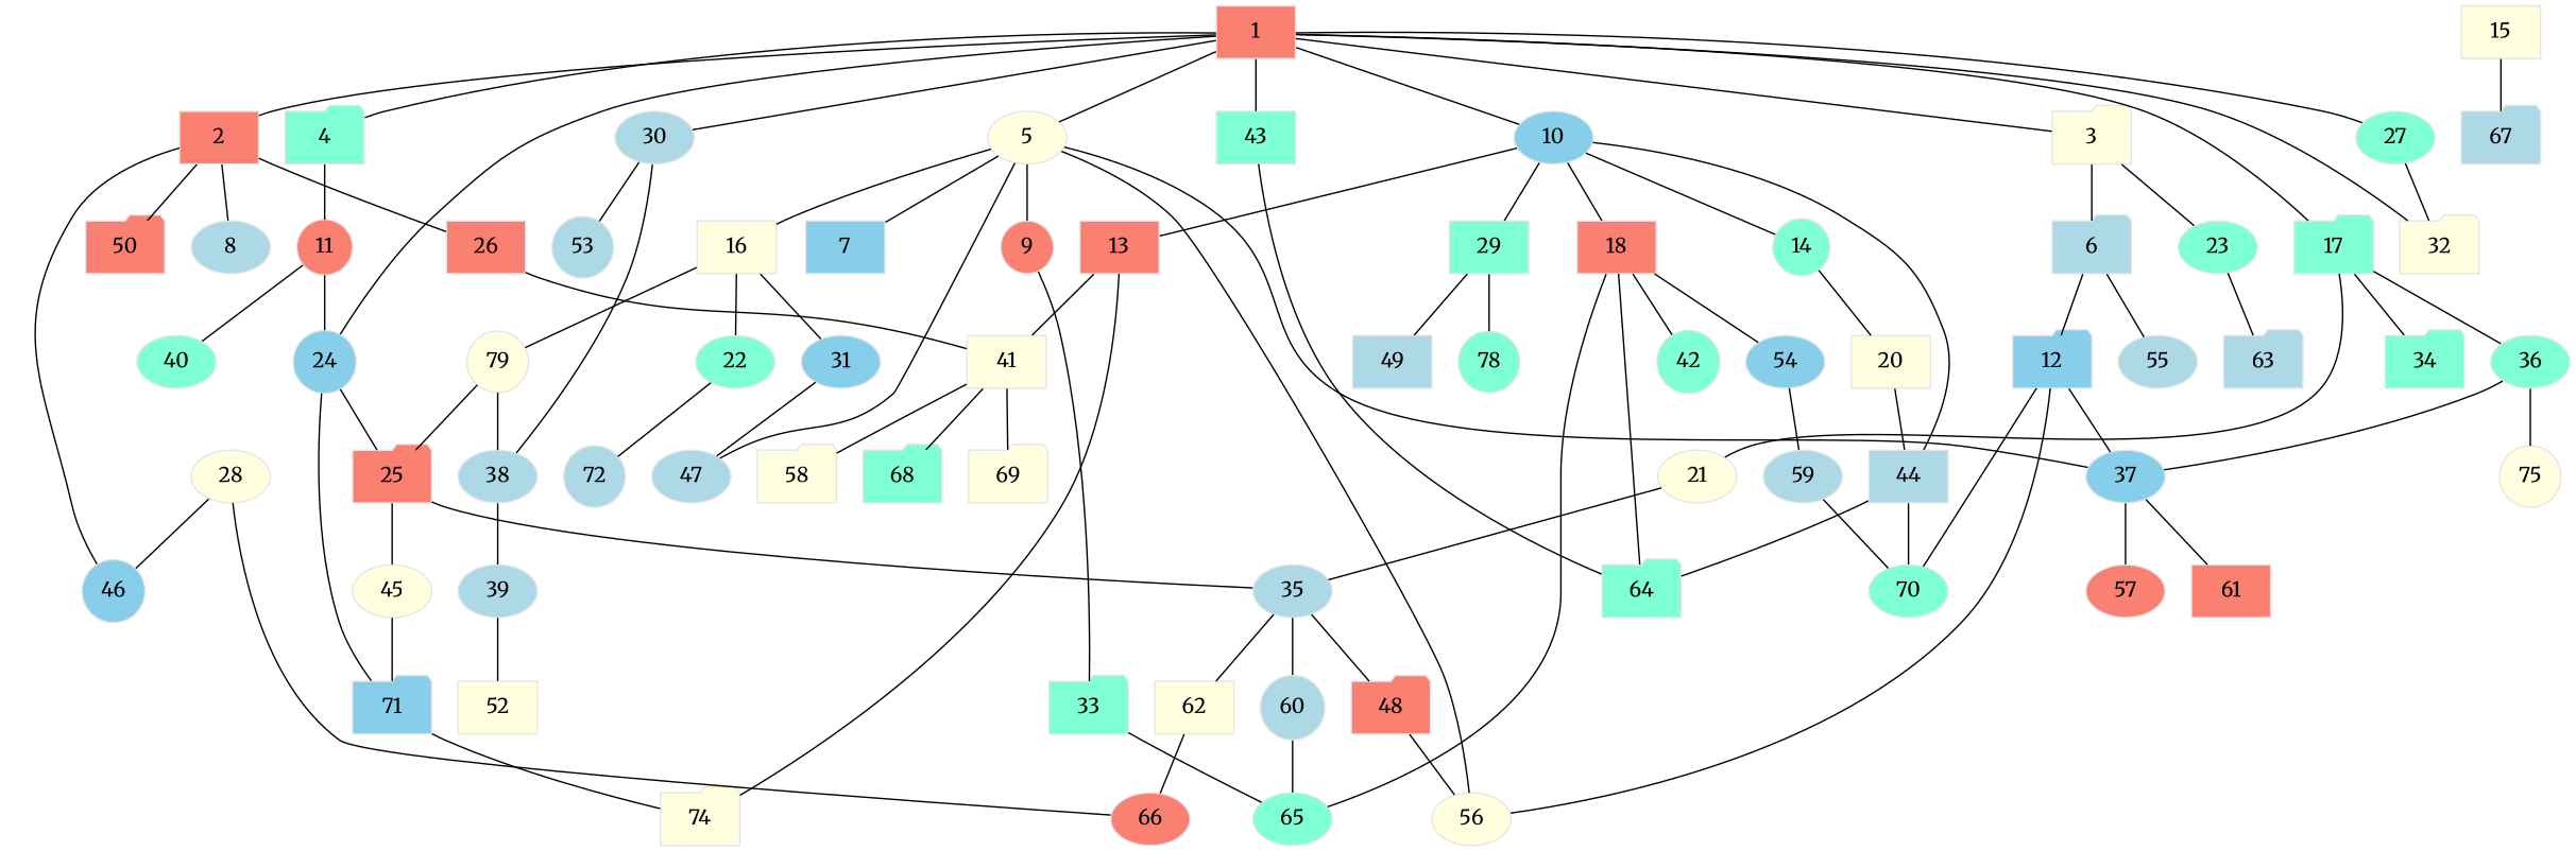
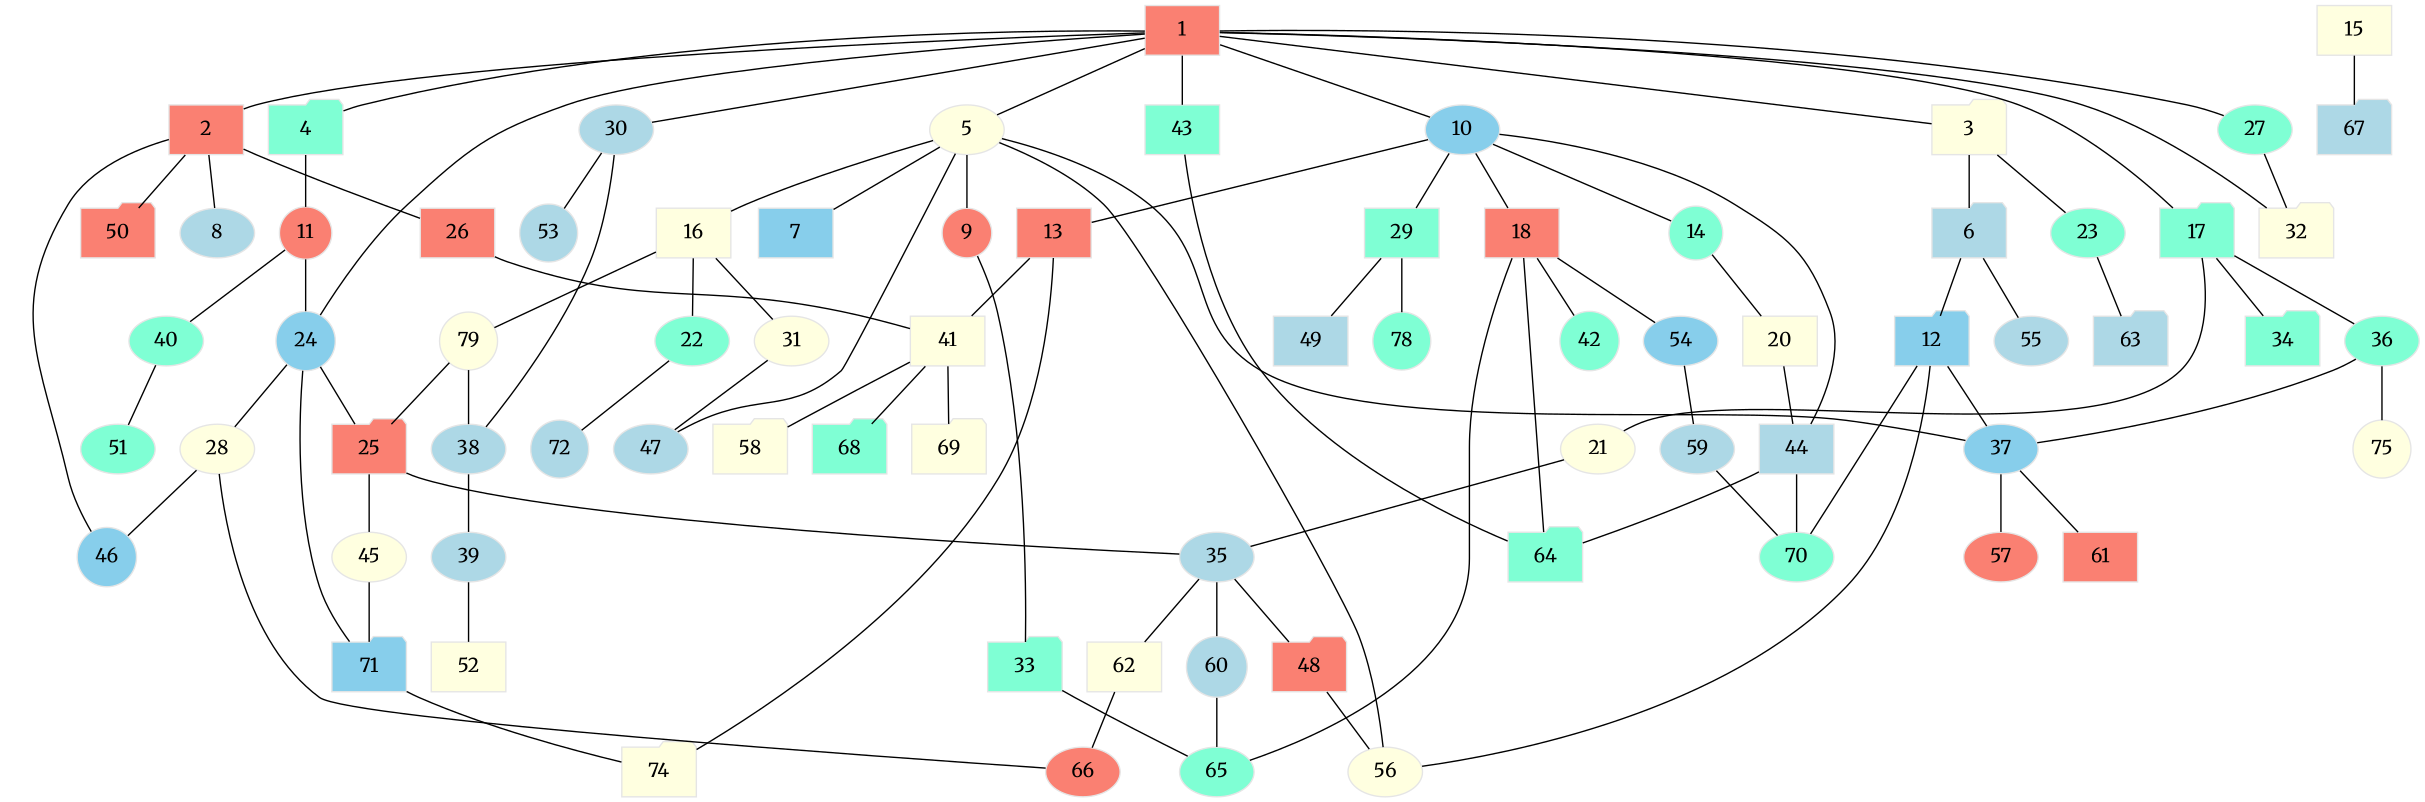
  graph {
    fontname=Merriweather
    node [color=gray90 fillcolor=lightyellow fontname=Merriweather shape=ellipse style=filled]
    edge [fontname=Merriweather]
    1 [fillcolor=salmon shape=box]
    2 [fillcolor=salmon shape=box]
    3 [shape=folder]
    4 [fillcolor=aquamarine shape=folder]
    5
    10 [fillcolor=skyblue]
    17 [fillcolor=aquamarine shape=folder]
    24 [fillcolor=skyblue shape=circle]
    27 [fillcolor=aquamarine]
    30 [fillcolor=lightblue]
    32 [shape=folder]
    43 [fillcolor=aquamarine shape=box]
    8 [fillcolor=lightblue]
    26 [fillcolor=salmon shape=box]
    46 [fillcolor=skyblue shape=circle]
    50 [fillcolor=salmon shape=folder]
    6 [fillcolor=lightblue shape=folder]
    23 [fillcolor=aquamarine]
    11 [fillcolor=salmon shape=circle]
    7 [fillcolor=skyblue shape=box]
    9 [fillcolor=salmon shape=circle]
    16 [shape=box]
    37 [fillcolor=skyblue]
    47 [fillcolor=lightblue]
    56
    13 [fillcolor=salmon shape=box]
    14 [fillcolor=aquamarine shape=circle]
    18 [fillcolor=salmon shape=box]
    29 [fillcolor=aquamarine shape=box]
    44 [fillcolor=lightblue shape=box]
    21
    34 [fillcolor=aquamarine shape=folder]
    36 [fillcolor=aquamarine]
    25 [fillcolor=salmon shape=folder]
    28
    71 [fillcolor=skyblue shape=folder]
    38 [fillcolor=lightblue]
    53 [fillcolor=lightblue shape=circle]
    64 [fillcolor=aquamarine shape=folder]
    41 [shape=box]
    12 [fillcolor=skyblue shape=folder]
    55 [fillcolor=lightblue]
    63 [fillcolor=lightblue shape=folder]
    40 [fillcolor=aquamarine]
    33 [fillcolor=aquamarine shape=folder]
    n46 [label=79 shape=circle]
    22 [fillcolor=aquamarine]
-   31 [fillcolor=skyblue]
+   31
    57 [fillcolor=salmon]
    61 [fillcolor=salmon shape=box]
    70 [fillcolor=aquamarine]
    65 [fillcolor=aquamarine]
    74 [shape=folder]
    20 [shape=box]
    15 [shape=box]
    67 [fillcolor=lightblue shape=folder]
    42 [fillcolor=aquamarine shape=circle]
    54 [fillcolor=skyblue]
    49 [fillcolor=lightblue shape=box]
    n60 [fillcolor=aquamarine label=78 shape=circle]
+   51 [fillcolor=aquamarine]
    58 [shape=folder]
    68 [fillcolor=aquamarine shape=folder]
    69 [shape=folder]
    72 [fillcolor=lightblue shape=circle]
    35 [fillcolor=lightblue]
    75 [shape=circle]
    59 [fillcolor=lightblue]
    45
    39 [fillcolor=lightblue]
    48 [fillcolor=salmon shape=folder]
    60 [fillcolor=lightblue shape=circle]
    62 [shape=box]
    66 [fillcolor=salmon]
    52 [shape=box]
    1 -- 2
    1 -- 3
    1 -- 4
    1 -- 5
    1 -- 10
    1 -- 17
    1 -- 24
    1 -- 27
    1 -- 30
    1 -- 32
    1 -- 43
    2 -- 8
    2 -- 26
    2 -- 46
    2 -- 50
    3 -- 6
    3 -- 23
    4 -- 11
    5 -- 7
    5 -- 9
    5 -- 16
    5 -- 37
    5 -- 47
    5 -- 56
    10 -- 13
    10 -- 14
    10 -- 18
    10 -- 29
    10 -- 44
    17 -- 21
    17 -- 34
    17 -- 36
    24 -- 25
+   24 -- 28
    24 -- 71
    27 -- 32
    30 -- 38
    30 -- 53
    43 -- 64
    26 -- 41
    6 -- 12
    6 -- 55
    23 -- 63
    11 -- 24
    11 -- 40
    9 -- 33
    16 -- n46
    16 -- 22
    16 -- 31
    37 -- 57
    37 -- 61
    13 -- 41
    13 -- 74
    14 -- 20
    18 -- 64
    18 -- 65
    18 -- 42
    18 -- 54
    29 -- 49
    29 -- n60
    44 -- 64
    44 -- 70
    21 -- 35
    36 -- 37
    36 -- 75
    25 -- 35
    25 -- 45
    28 -- 46
    28 -- 66
    71 -- 74
    38 -- 39
    41 -- 58
    41 -- 68
    41 -- 69
    12 -- 37
    12 -- 56
    12 -- 70
+   40 -- 51
    33 -- 65
    n46 -- 25
    n46 -- 38
    22 -- 72
    31 -- 47
    20 -- 44
    15 -- 67
    54 -- 59
    35 -- 48
    35 -- 60
    35 -- 62
    59 -- 70
    45 -- 71
    39 -- 52
    48 -- 56
    60 -- 65
    62 -- 66
  }
